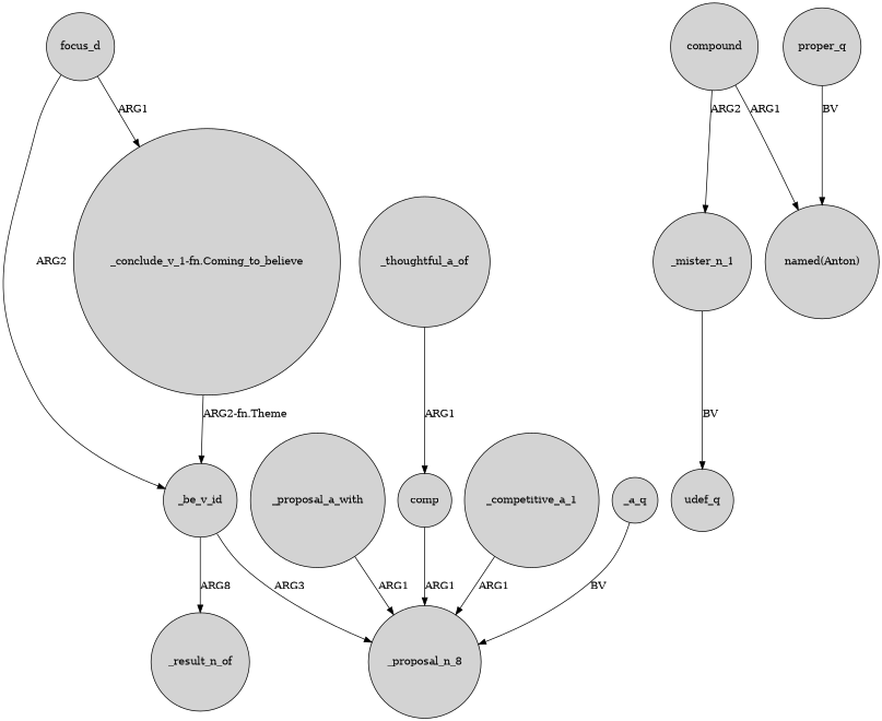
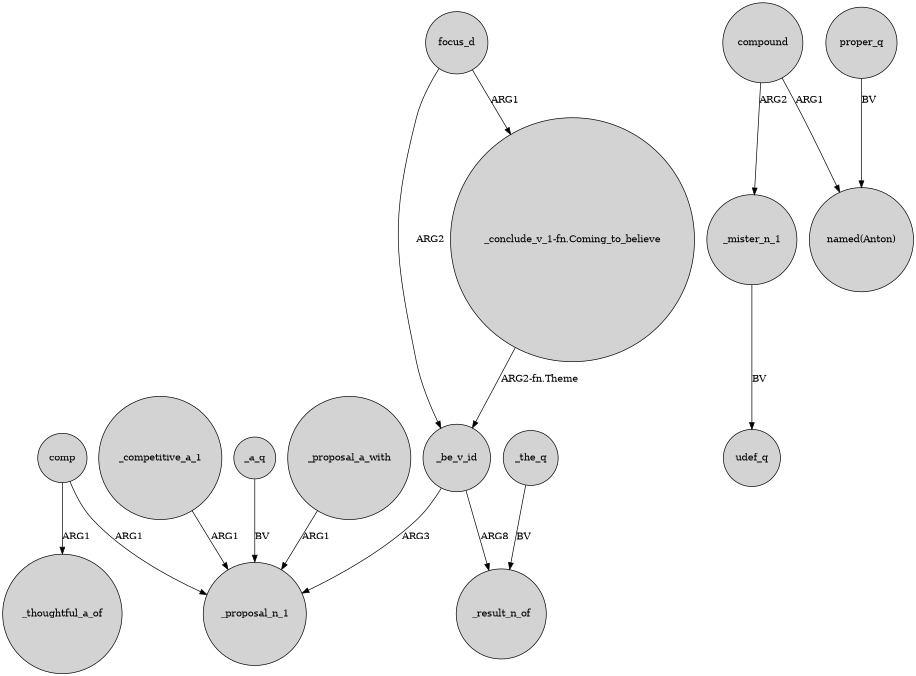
  digraph {
    fontname="DejaVu Serif"
    node [fontname="DejaVu Serif" shape=circle style=filled]
    edge [fontname="DejaVu Serif"]
    focus_d
    _be_v_id
    "_conclude_v_1-fn.Coming_to_believe"
-   _proposal_n_1 [label=_proposal_n_8]
+   _proposal_n_1
    _result_n_of
    n6 [label=_proposal_a_with]
    compound
    "named(Anton)"
    _mister_n_1
    udef_q
    comp
    _thoughtful_a_of
    _competitive_a_1
    proper_q
+   _the_q
    _a_q
    focus_d -> _be_v_id [label=ARG2]
    focus_d -> "_conclude_v_1-fn.Coming_to_believe" [label=ARG1]
    _be_v_id -> _proposal_n_1 [label=ARG3]
    _be_v_id -> _result_n_of [label=ARG8]
    "_conclude_v_1-fn.Coming_to_believe" -> _be_v_id [label="ARG2-fn.Theme"]
    n6 -> _proposal_n_1 [label=ARG1]
    compound -> "named(Anton)" [label=ARG1]
    compound -> _mister_n_1 [label=ARG2]
    _mister_n_1 -> udef_q [label=BV]
    comp -> _proposal_n_1 [label=ARG1]
-   _thoughtful_a_of -> comp [label=ARG1]
+   comp -> _thoughtful_a_of [label=ARG1]
    _competitive_a_1 -> _proposal_n_1 [label=ARG1]
    proper_q -> "named(Anton)" [label=BV]
+   _the_q -> _result_n_of [label=BV]
    _a_q -> _proposal_n_1 [label=BV]
  }
